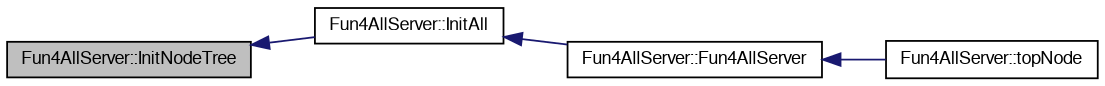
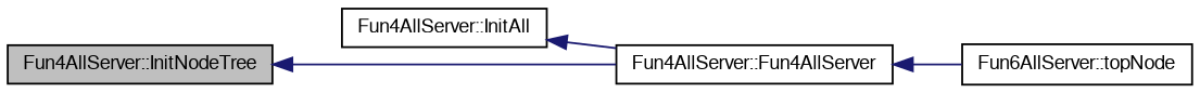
  digraph {
    rankdir=LR
    node [color=black fontname=FreeSans fontsize=10 shape=record]
    edge [color=midnightblue dir=back fontname=FreeSans fontsize=10 labelfontname=FreeSans labelfontsize=10 style=solid]
    n1 [fillcolor=grey75 fontcolor=black height=0.2 label="Fun4AllServer::InitNodeTree" style=filled width=0.4]
    n2 [height=0.2 label="Fun4AllServer::InitAll" width=0.4]
    n3 [height=0.2 label="Fun4AllServer::Fun4AllServer" width=0.4]
-   n4 [height=0.2 label="Fun4AllServer::topNode" width=0.4]
-   n1 -> n2
+   n4 [height=0.2 label="Fun6AllServer::topNode" width=0.4]
+   n1 -> n3
    n2 -> n3
    n3 -> n4
  }
